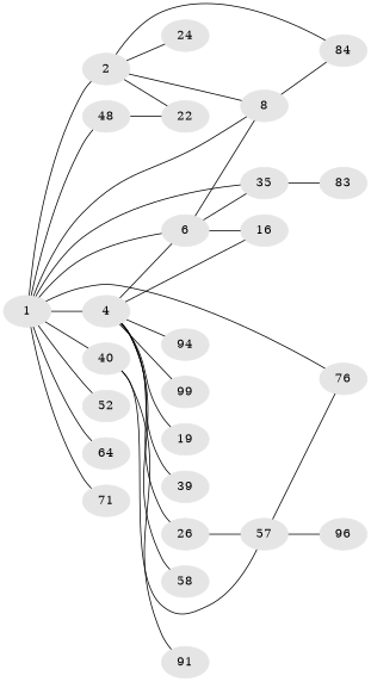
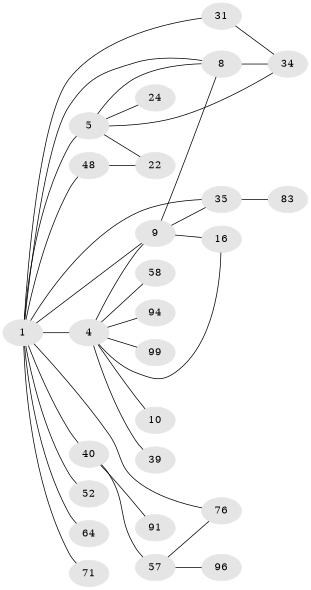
  graph {
    rankdir=LR
    node [color=gray90 style=filled]
    1 [super="+2+3+47+21+41"]
    4 [super="+55+13+77+7"]
-   5 [super="+10+73" label=2]
-   6 [super="+11+30"]
+   5 [super="+10+73"]
+   6 [super="+11+30" label=9]
    8 [super="+18+17"]
+   31 [super="+49+88"]
    35 [super="+36"]
    40 [super="+92+70"]
    48
    52
    64
    71
    76
    16 [super="+95+97+79"]
-   19 [super="+68+44+43"]
-   26 [super="+27"]
+   19 [super="+68+44+43" label=10]
    39
    n18 [label=58]
    94 [super="+98"]
    99
    22 [super="+29+67"]
    24 [super="+56"]
-   34 [super="+72+54" label=84]
+   34 [super="+72+54"]
    83
    57 [super="+89+78"]
    91
    96
    1 -- 4 [weight=5]
    1 -- 5
    1 -- 6 [weight=2]
    1 -- 8
+   1 -- 31
    1 -- 35
    1 -- 40 [weight=2]
    1 -- 48
    1 -- 52
    1 -- 64
    1 -- 71
    1 -- 76
    4 -- 6 [weight=2]
    4 -- 16
    4 -- 19 [weight=2]
-   4 -- 26
    4 -- 39
    4 -- n18
    4 -- 94
    4 -- 99
    5 -- 8
    5 -- 22
    5 -- 24
    5 -- 34
    6 -- 8
    6 -- 35
    6 -- 16 [weight=2]
    8 -- 34
+   31 -- 34
    35 -- 83
    40 -- 57
    40 -- 91
    48 -- 22 [weight=3]
-   26 -- 57
    57 -- 76
    57 -- 96
  }
